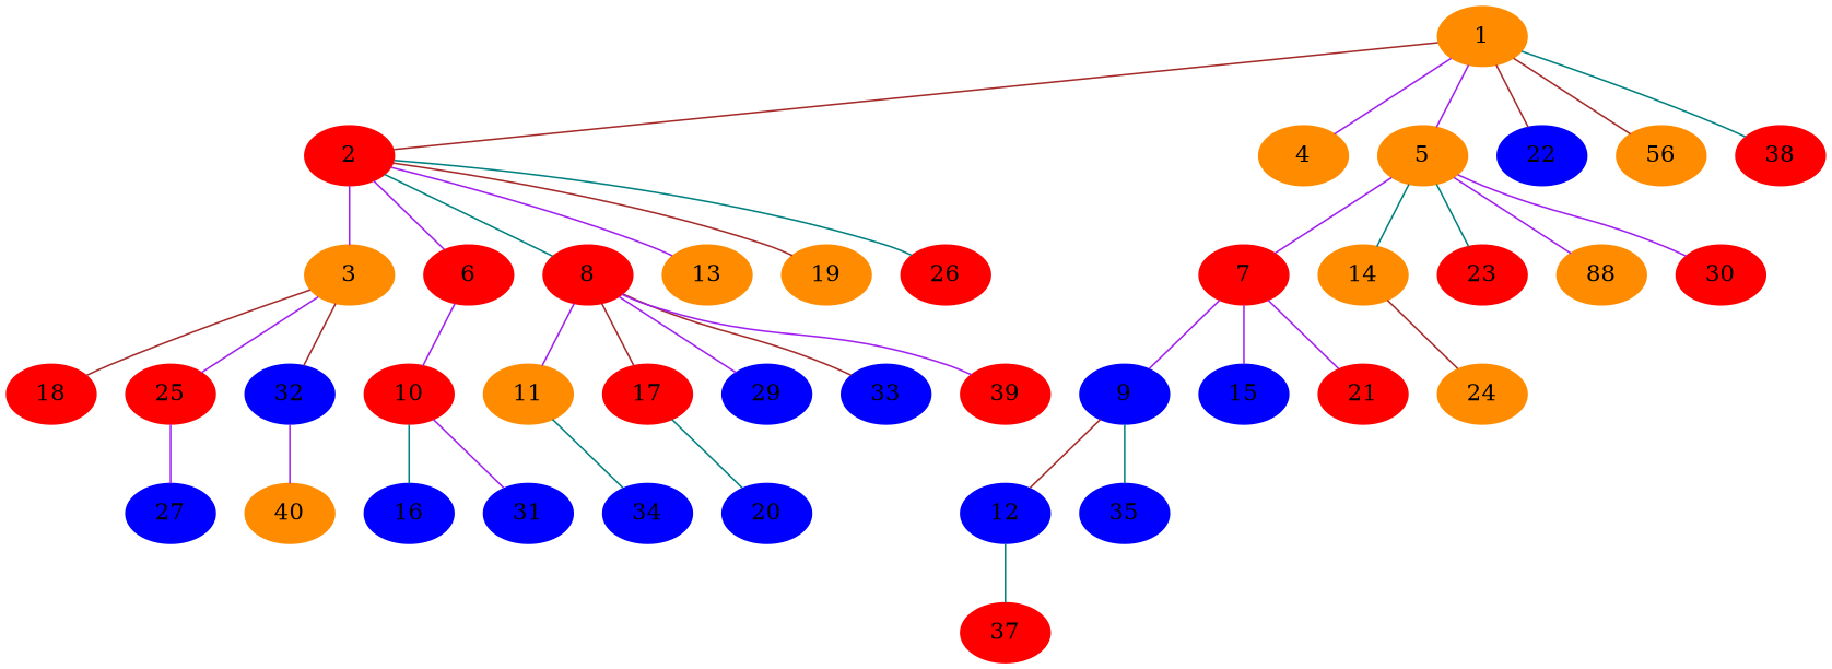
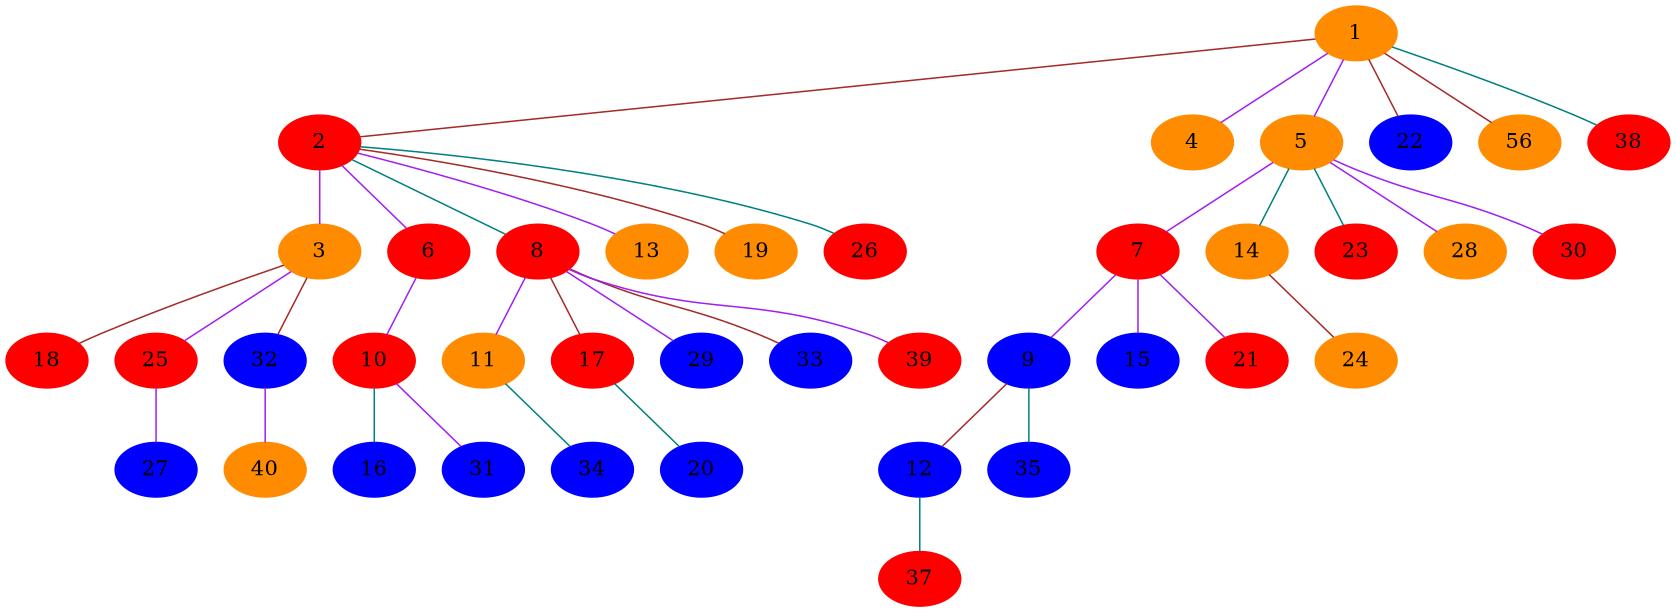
  graph {
    node [color=red style=filled]
    edge [color=purple weight=1.0]
    1 [color=darkorange]
    2
    4 [color=darkorange]
    5 [color=darkorange]
    22 [color=blue]
    n6 [color=darkorange label=56]
    38
    3 [color=darkorange]
    6
    8
    13 [color=darkorange]
    19 [color=darkorange]
    26
    7
    14 [color=darkorange]
    23
-   28 [color=darkorange label=88]
+   28 [color=darkorange]
    30
    18
    25
    32 [color=blue]
    10
    11 [color=darkorange]
    17
    29 [color=blue]
    33 [color=blue]
    39
    27 [color=blue]
    40 [color=darkorange]
    9 [color=blue]
    15 [color=blue]
    21
    24 [color=darkorange]
    16 [color=blue]
    31 [color=blue]
    12 [color=blue]
    35 [color=blue]
    34 [color=blue]
    20 [color=blue]
    37
    1 -- 2 [color=brown]
    1 -- 4
    1 -- 5
    1 -- 22 [color=brown]
    1 -- n6 [color=brown]
    1 -- 38 [color=teal]
    2 -- 3 [weight=13.0]
    2 -- 6
    2 -- 8 [color=teal]
    2 -- 13
    2 -- 19 [color=brown]
    2 -- 26 [color=teal]
    5 -- 7
    5 -- 14 [color=teal]
    5 -- 23 [color=teal]
    5 -- 28
    5 -- 30
    3 -- 18 [color=brown]
    3 -- 25
    3 -- 32 [color=brown]
    6 -- 10
    8 -- 11
    8 -- 17 [color=brown]
    8 -- 29
    8 -- 33 [color=brown]
    8 -- 39
    7 -- 9
    7 -- 15 [weight=4.0]
    7 -- 21
    14 -- 24 [color=brown]
    25 -- 27 [weight=2.0]
    32 -- 40
    10 -- 16 [color=teal]
    10 -- 31
    11 -- 34 [color=teal]
    17 -- 20 [color=teal]
    9 -- 12 [color=brown]
    9 -- 35 [color=teal weight=2.0]
    12 -- 37 [color=teal]
  }
